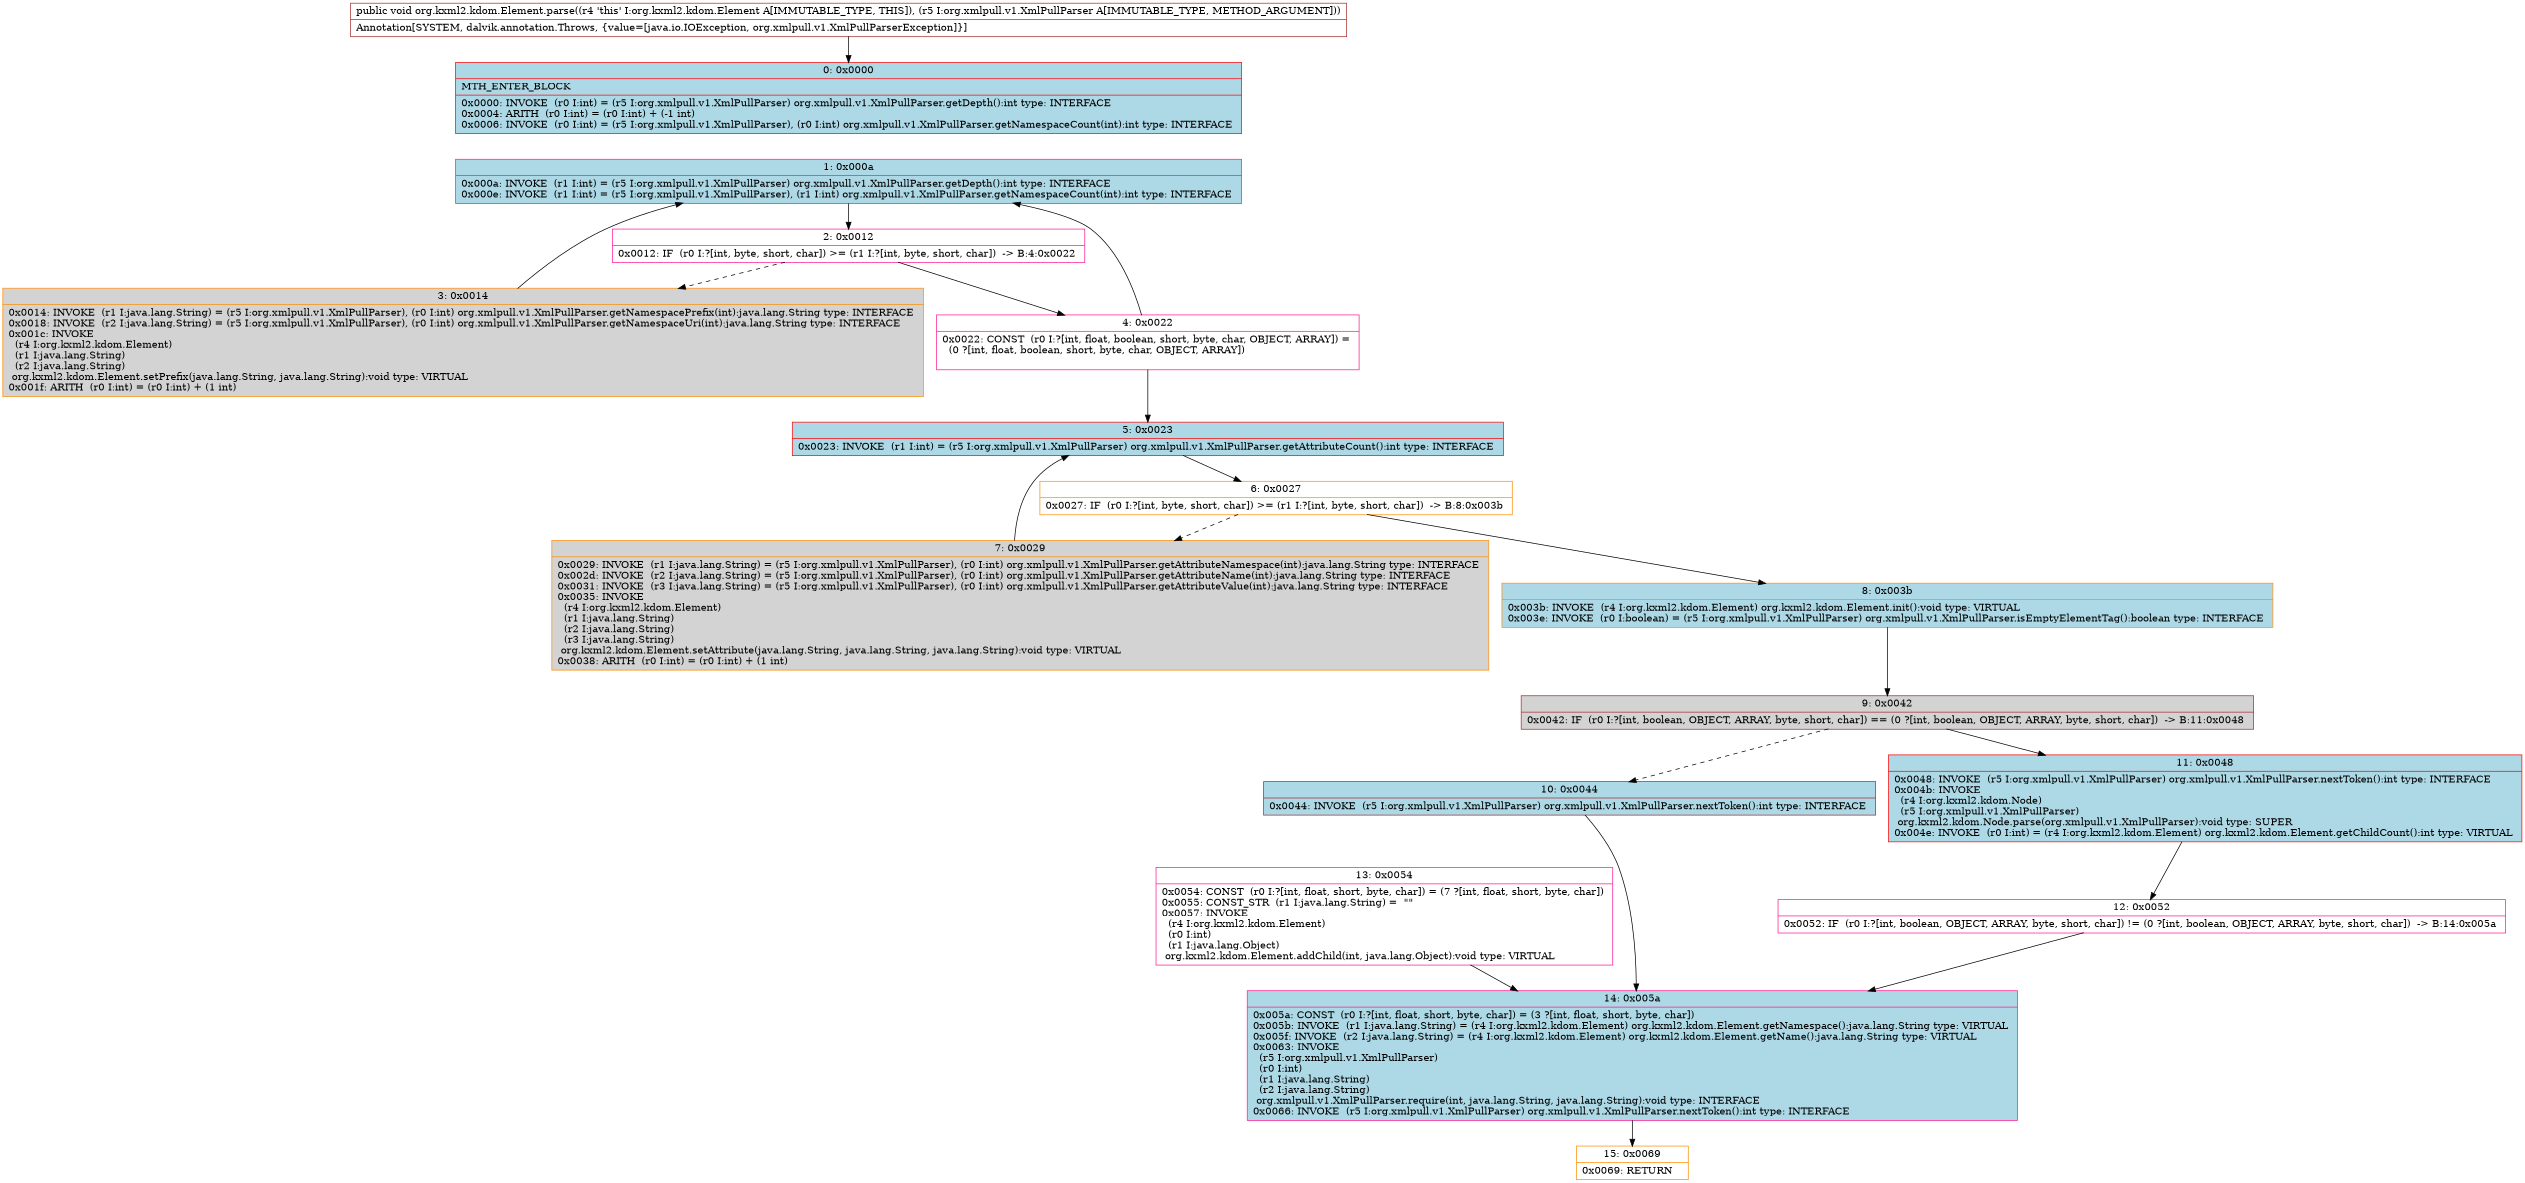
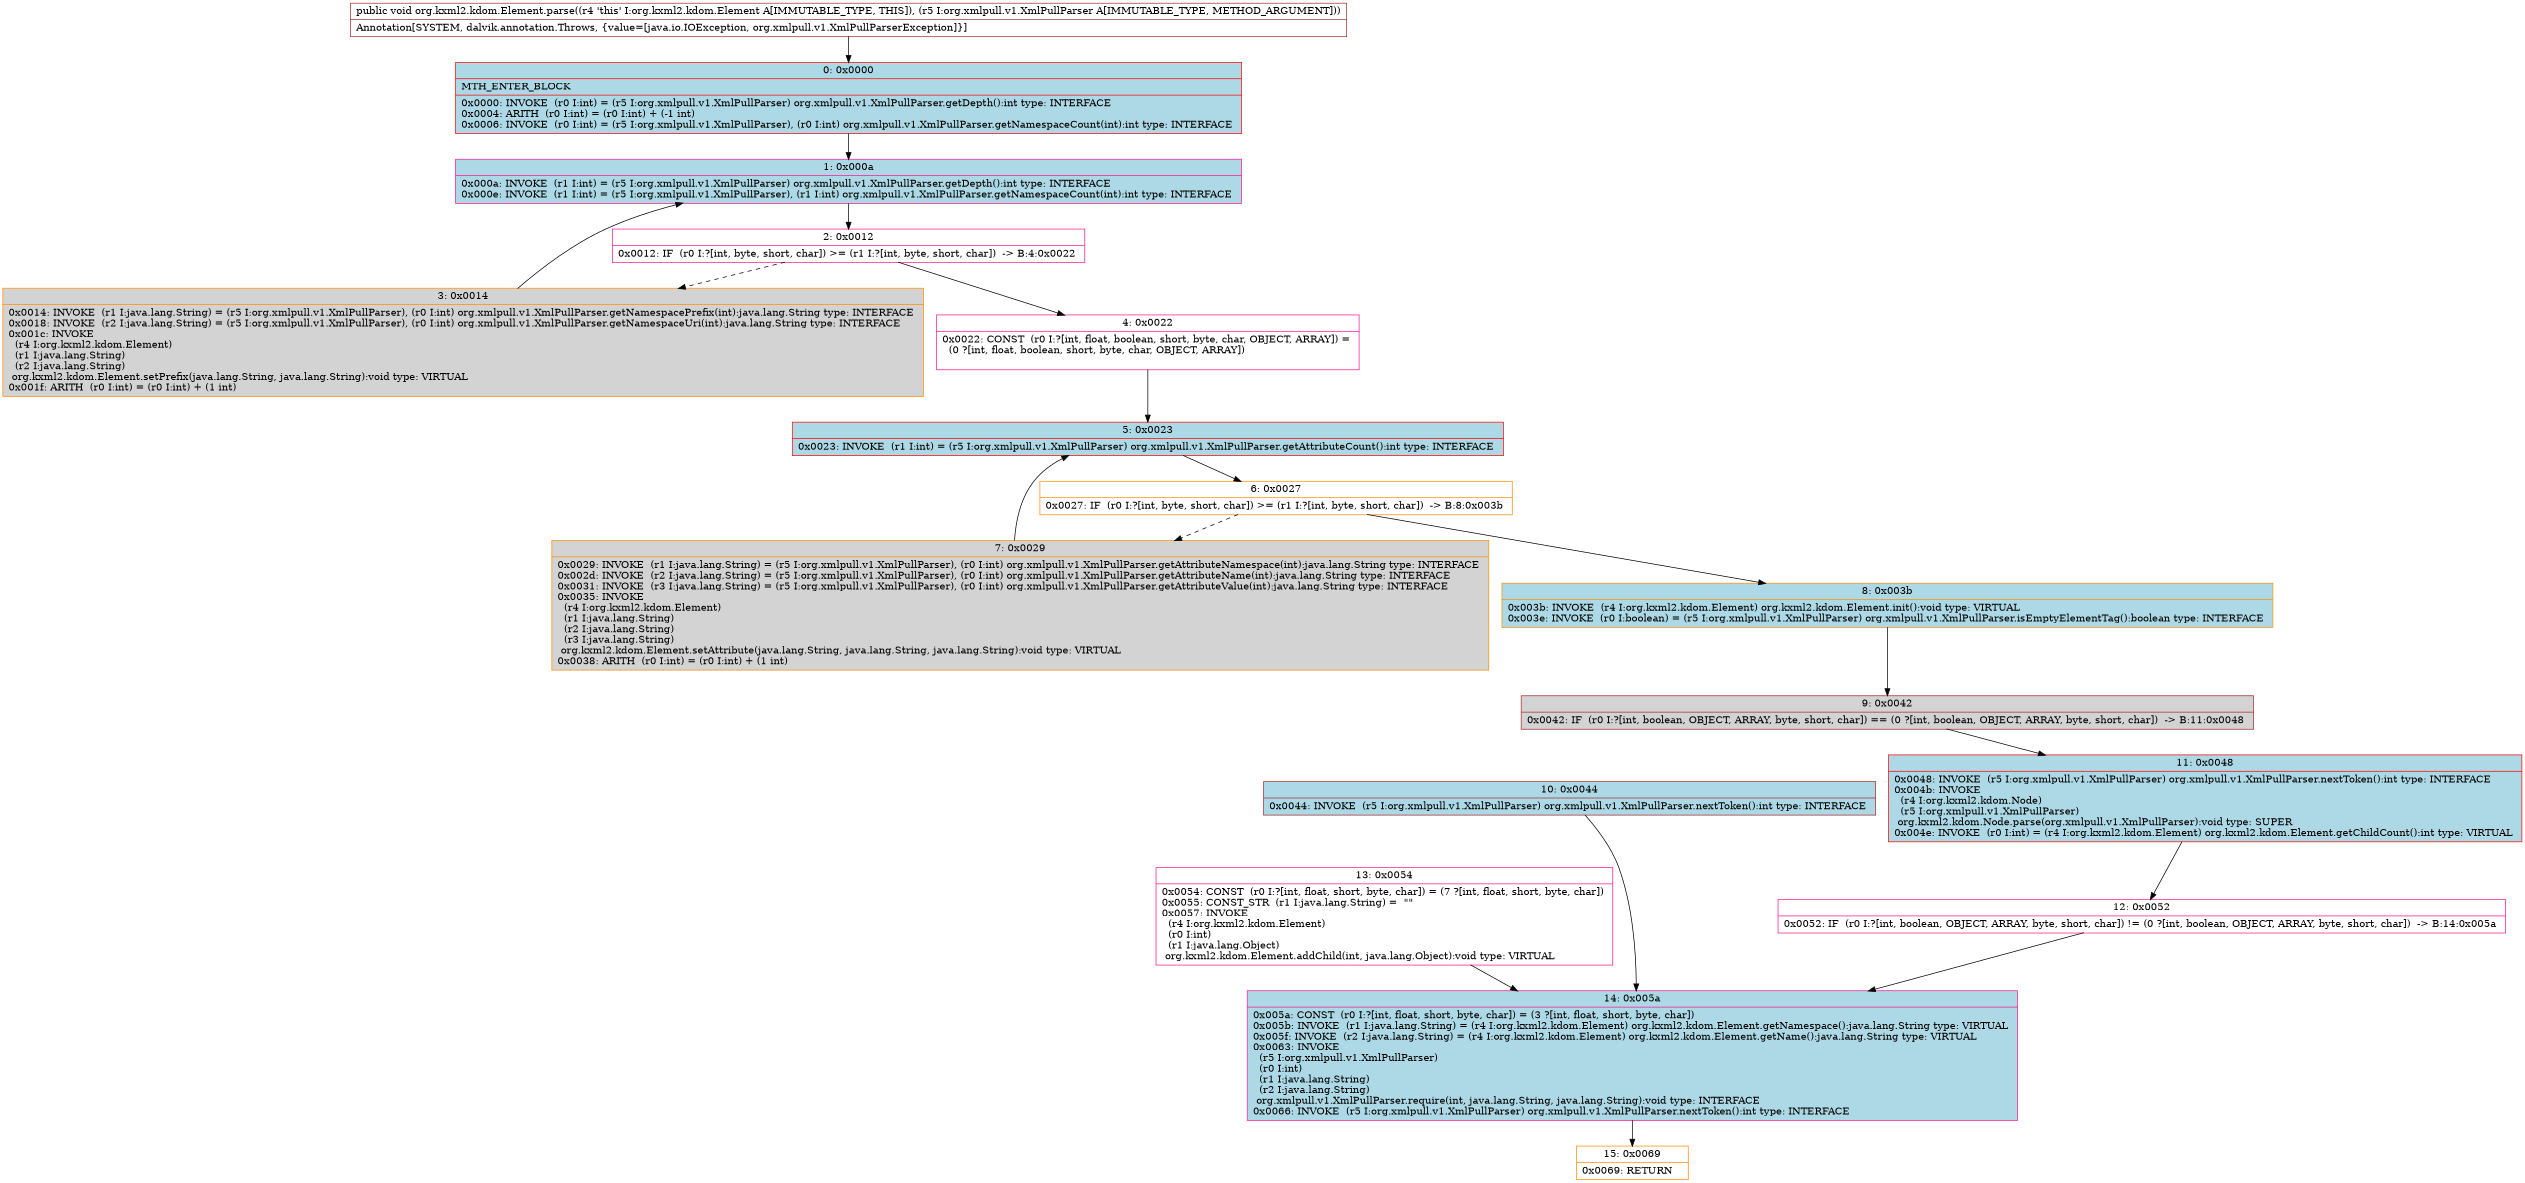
  digraph {
    node [color=deeppink fillcolor=lightblue shape=record style=filled]
    n1 [color=red label="{0\:\ 0x0000|MTH_ENTER_BLOCK\l|0x0000: INVOKE  (r0 I:int) = (r5 I:org.xmlpull.v1.XmlPullParser) org.xmlpull.v1.XmlPullParser.getDepth():int type: INTERFACE \l0x0004: ARITH  (r0 I:int) = (r0 I:int) + (\-1 int) \l0x0006: INVOKE  (r0 I:int) = (r5 I:org.xmlpull.v1.XmlPullParser), (r0 I:int) org.xmlpull.v1.XmlPullParser.getNamespaceCount(int):int type: INTERFACE \l}"]
    n2 [label="{1\:\ 0x000a|0x000a: INVOKE  (r1 I:int) = (r5 I:org.xmlpull.v1.XmlPullParser) org.xmlpull.v1.XmlPullParser.getDepth():int type: INTERFACE \l0x000e: INVOKE  (r1 I:int) = (r5 I:org.xmlpull.v1.XmlPullParser), (r1 I:int) org.xmlpull.v1.XmlPullParser.getNamespaceCount(int):int type: INTERFACE \l}"]
    n3 [fillcolor=white label="{2\:\ 0x0012|0x0012: IF  (r0 I:?[int, byte, short, char]) \>= (r1 I:?[int, byte, short, char])  \-\> B:4:0x0022 \l}"]
    n4 [color=darkorange fillcolor=lightgrey label="{3\:\ 0x0014|0x0014: INVOKE  (r1 I:java.lang.String) = (r5 I:org.xmlpull.v1.XmlPullParser), (r0 I:int) org.xmlpull.v1.XmlPullParser.getNamespacePrefix(int):java.lang.String type: INTERFACE \l0x0018: INVOKE  (r2 I:java.lang.String) = (r5 I:org.xmlpull.v1.XmlPullParser), (r0 I:int) org.xmlpull.v1.XmlPullParser.getNamespaceUri(int):java.lang.String type: INTERFACE \l0x001c: INVOKE  \l  (r4 I:org.kxml2.kdom.Element)\l  (r1 I:java.lang.String)\l  (r2 I:java.lang.String)\l org.kxml2.kdom.Element.setPrefix(java.lang.String, java.lang.String):void type: VIRTUAL \l0x001f: ARITH  (r0 I:int) = (r0 I:int) + (1 int) \l}"]
    n5 [fillcolor=white label="{4\:\ 0x0022|0x0022: CONST  (r0 I:?[int, float, boolean, short, byte, char, OBJECT, ARRAY]) = \l  (0 ?[int, float, boolean, short, byte, char, OBJECT, ARRAY])\l \l}"]
    n6 [color=red label="{5\:\ 0x0023|0x0023: INVOKE  (r1 I:int) = (r5 I:org.xmlpull.v1.XmlPullParser) org.xmlpull.v1.XmlPullParser.getAttributeCount():int type: INTERFACE \l}"]
    n7 [color=darkorange fillcolor=white label="{6\:\ 0x0027|0x0027: IF  (r0 I:?[int, byte, short, char]) \>= (r1 I:?[int, byte, short, char])  \-\> B:8:0x003b \l}"]
    n8 [color=darkorange fillcolor=lightgrey label="{7\:\ 0x0029|0x0029: INVOKE  (r1 I:java.lang.String) = (r5 I:org.xmlpull.v1.XmlPullParser), (r0 I:int) org.xmlpull.v1.XmlPullParser.getAttributeNamespace(int):java.lang.String type: INTERFACE \l0x002d: INVOKE  (r2 I:java.lang.String) = (r5 I:org.xmlpull.v1.XmlPullParser), (r0 I:int) org.xmlpull.v1.XmlPullParser.getAttributeName(int):java.lang.String type: INTERFACE \l0x0031: INVOKE  (r3 I:java.lang.String) = (r5 I:org.xmlpull.v1.XmlPullParser), (r0 I:int) org.xmlpull.v1.XmlPullParser.getAttributeValue(int):java.lang.String type: INTERFACE \l0x0035: INVOKE  \l  (r4 I:org.kxml2.kdom.Element)\l  (r1 I:java.lang.String)\l  (r2 I:java.lang.String)\l  (r3 I:java.lang.String)\l org.kxml2.kdom.Element.setAttribute(java.lang.String, java.lang.String, java.lang.String):void type: VIRTUAL \l0x0038: ARITH  (r0 I:int) = (r0 I:int) + (1 int) \l}"]
    n9 [color=darkorange label="{8\:\ 0x003b|0x003b: INVOKE  (r4 I:org.kxml2.kdom.Element) org.kxml2.kdom.Element.init():void type: VIRTUAL \l0x003e: INVOKE  (r0 I:boolean) = (r5 I:org.xmlpull.v1.XmlPullParser) org.xmlpull.v1.XmlPullParser.isEmptyElementTag():boolean type: INTERFACE \l}"]
    n10 [color=brown fillcolor=lightgrey label="{9\:\ 0x0042|0x0042: IF  (r0 I:?[int, boolean, OBJECT, ARRAY, byte, short, char]) == (0 ?[int, boolean, OBJECT, ARRAY, byte, short, char])  \-\> B:11:0x0048 \l}"]
    n11 [color=brown label="{10\:\ 0x0044|0x0044: INVOKE  (r5 I:org.xmlpull.v1.XmlPullParser) org.xmlpull.v1.XmlPullParser.nextToken():int type: INTERFACE \l}"]
    n12 [color=red label="{11\:\ 0x0048|0x0048: INVOKE  (r5 I:org.xmlpull.v1.XmlPullParser) org.xmlpull.v1.XmlPullParser.nextToken():int type: INTERFACE \l0x004b: INVOKE  \l  (r4 I:org.kxml2.kdom.Node)\l  (r5 I:org.xmlpull.v1.XmlPullParser)\l org.kxml2.kdom.Node.parse(org.xmlpull.v1.XmlPullParser):void type: SUPER \l0x004e: INVOKE  (r0 I:int) = (r4 I:org.kxml2.kdom.Element) org.kxml2.kdom.Element.getChildCount():int type: VIRTUAL \l}"]
    n13 [label="{14\:\ 0x005a|0x005a: CONST  (r0 I:?[int, float, short, byte, char]) = (3 ?[int, float, short, byte, char]) \l0x005b: INVOKE  (r1 I:java.lang.String) = (r4 I:org.kxml2.kdom.Element) org.kxml2.kdom.Element.getNamespace():java.lang.String type: VIRTUAL \l0x005f: INVOKE  (r2 I:java.lang.String) = (r4 I:org.kxml2.kdom.Element) org.kxml2.kdom.Element.getName():java.lang.String type: VIRTUAL \l0x0063: INVOKE  \l  (r5 I:org.xmlpull.v1.XmlPullParser)\l  (r0 I:int)\l  (r1 I:java.lang.String)\l  (r2 I:java.lang.String)\l org.xmlpull.v1.XmlPullParser.require(int, java.lang.String, java.lang.String):void type: INTERFACE \l0x0066: INVOKE  (r5 I:org.xmlpull.v1.XmlPullParser) org.xmlpull.v1.XmlPullParser.nextToken():int type: INTERFACE \l}"]
    n14 [fillcolor=white label="{12\:\ 0x0052|0x0052: IF  (r0 I:?[int, boolean, OBJECT, ARRAY, byte, short, char]) != (0 ?[int, boolean, OBJECT, ARRAY, byte, short, char])  \-\> B:14:0x005a \l}"]
    n15 [color=darkorange fillcolor=white label="{15\:\ 0x0069|0x0069: RETURN   \l}"]
    n16 [fillcolor=white label="{13\:\ 0x0054|0x0054: CONST  (r0 I:?[int, float, short, byte, char]) = (7 ?[int, float, short, byte, char]) \l0x0055: CONST_STR  (r1 I:java.lang.String) =  \"\" \l0x0057: INVOKE  \l  (r4 I:org.kxml2.kdom.Element)\l  (r0 I:int)\l  (r1 I:java.lang.Object)\l org.kxml2.kdom.Element.addChild(int, java.lang.Object):void type: VIRTUAL \l}"]
    n17 [color=brown fillcolor=white label="{public void org.kxml2.kdom.Element.parse((r4 'this' I:org.kxml2.kdom.Element A[IMMUTABLE_TYPE, THIS]), (r5 I:org.xmlpull.v1.XmlPullParser A[IMMUTABLE_TYPE, METHOD_ARGUMENT]))  | Annotation[SYSTEM, dalvik.annotation.Throws, \{value=[java.io.IOException, org.xmlpull.v1.XmlPullParserException]\}]\l}"]
-   n5 -> n2
+   n1 -> n2
    n2 -> n3
    n3 -> n4 [style=dashed]
    n3 -> n5
    n4 -> n2
    n5 -> n6
    n6 -> n7
    n7 -> n8 [style=dashed]
    n7 -> n9
    n8 -> n6
    n9 -> n10
-   n10 -> n11 [style=dashed]
    n10 -> n12
    n11 -> n13
    n12 -> n14
    n13 -> n15
    n14 -> n13
    n16 -> n13
    n17 -> n1
  }
